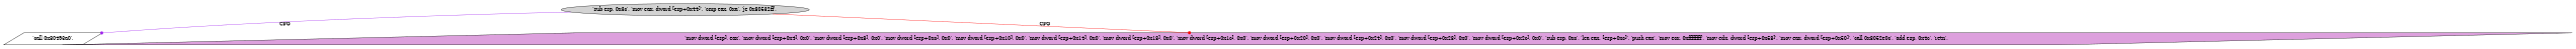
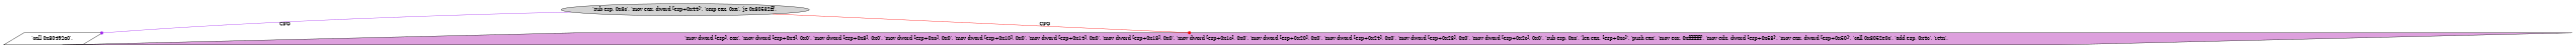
  digraph {
    node [style=filled shape=parallelogram]
    edge [arrowhead=dot]
    n1 [label="'sub esp, 0x3c', 'mov eax, dword [esp+0x44]', 'cmp eax, 0xa', 'je 0x80532ff', " fillcolor=lightgrey shape=ellipse]
-   n2 [label="'call 0x80493a0'," fillcolor=white]
+   n2 [label="'call 0x80492a0', " fillcolor=white]
    n3 [label="'mov dword [esp], eax', 'mov dword [esp+0x4], 0x0', 'mov dword [esp+0x8], 0x0', 'mov dword [esp+0xc], 0x0', 'mov dword [esp+0x10], 0x0', 'mov dword [esp+0x14], 0x0', 'mov dword [esp+0x18], 0x0', 'mov dword [esp+0x1c], 0x0', 'mov dword [esp+0x20], 0x0', 'mov dword [esp+0x24], 0x0', 'mov dword [esp+0x28], 0x0', 'mov dword [esp+0x2c], 0x0', 'sub esp, 0xc', 'lea eax, [esp+0xc]', 'push eax', 'mov ecx, 0xffffffff', 'mov edx, dword [esp+0x58]', 'mov eax, dword [esp+0x50]', 'call 0x8052e0c', 'add esp, 0x4c', 'retn', " fillcolor=plum]
    n1 -> n2 [label=CFG color=purple]
    n1 -> n3 [label=CFG color=red]
  }
